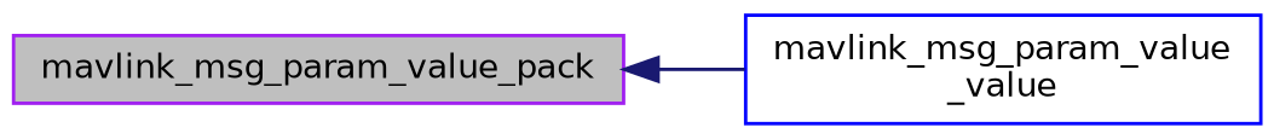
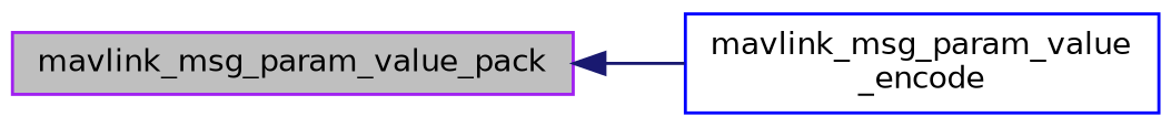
  digraph {
    rankdir=LR
    node [fontname=Helvetica fontsize=10 shape=record style=filled]
    n1 [color=purple fillcolor=grey75 fontcolor=black height=0.2 label=mavlink_msg_param_value_pack width=0.4]
-   n2 [color=blue fillcolor=white height=0.2 label="mavlink_msg_param_value\l_value" width=0.4]
+   n2 [color=blue fillcolor=white height=0.2 label="mavlink_msg_param_value\l_encode" width=0.4]
    n1 -> n2 [color=midnightblue dir=back fontname=Helvetica fontsize=10 labelfontname=Helvetica labelfontsize=10 style=solid]
  }
